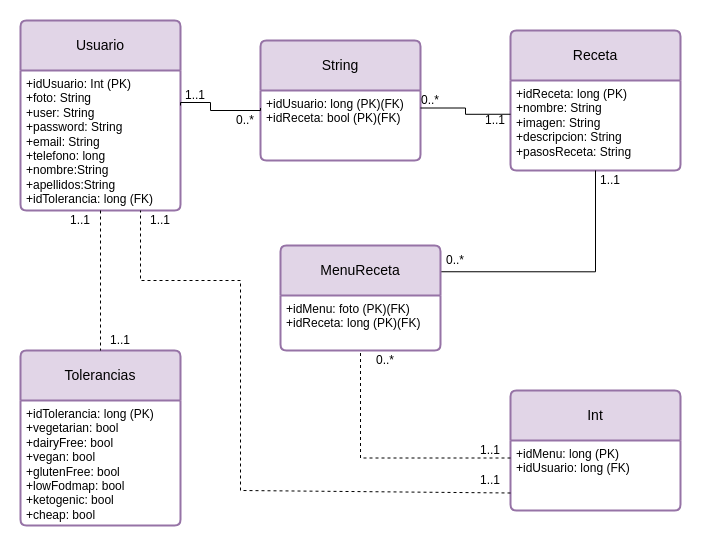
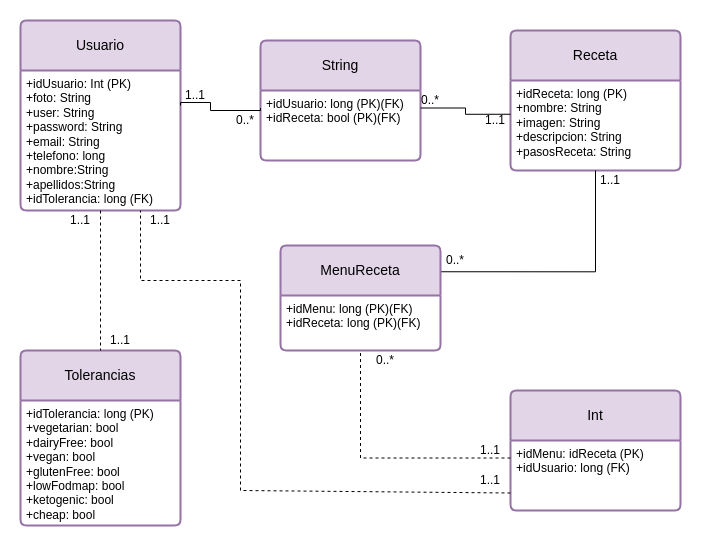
  <mxCell id="0" />
  <mxCell id="1" parent="0" />
  <mxCell id="2" value="Usuario" style="swimlane;childLayout=stackLayout;horizontal=1;startSize=50;horizontalStack=0;rounded=1;fontSize=14;fontStyle=0;strokeWidth=2;resizeParent=0;resizeLast=1;shadow=0;dashed=0;align=center;arcSize=4;whiteSpace=wrap;html=1;fillColor=#e1d5e7;strokeColor=#9673a6;" parent="1" vertex="1"><mxGeometry x="20" y="20" width="160" height="190" as="geometry" /></mxCell>
  <mxCell id="3" value="&lt;div&gt;+idUsuario: Int (PK)&lt;/div&gt;&lt;div&gt;+foto: String&lt;/div&gt;+user: String&lt;span style=&quot;white-space: pre;&quot;&gt;&#09;&lt;/span&gt;&lt;span style=&quot;white-space: pre;&quot;&gt;&#09;&lt;/span&gt;&lt;span style=&quot;white-space: pre;&quot;&gt;&#09;&lt;/span&gt;&lt;br&gt;+password: String&lt;br&gt;+email: String&lt;div&gt;+telefono: long&lt;/div&gt;&lt;div&gt;+nombre:&lt;span style=&quot;background-color: initial;&quot;&gt;String&lt;/span&gt;&lt;/div&gt;&lt;div&gt;+apellidos:&lt;span style=&quot;background-color: initial;&quot;&gt;String&lt;/span&gt;&lt;/div&gt;&lt;div&gt;&lt;span style=&quot;background-color: initial;&quot;&gt;+idTolerancia: long (FK)&lt;/span&gt;&lt;/div&gt;" style="align=left;strokeColor=none;fillColor=none;spacingLeft=4;fontSize=12;verticalAlign=top;resizable=0;rotatable=0;part=1;html=1;" parent="2" vertex="1"><mxGeometry y="50" width="160" height="140" as="geometry" /></mxCell>
  <mxCell id="4" value="Receta" style="swimlane;childLayout=stackLayout;horizontal=1;startSize=50;horizontalStack=0;rounded=1;fontSize=14;fontStyle=0;strokeWidth=2;resizeParent=0;resizeLast=1;shadow=0;dashed=0;align=center;arcSize=4;whiteSpace=wrap;html=1;fillColor=#e1d5e7;strokeColor=#9673a6;" parent="1" vertex="1"><mxGeometry x="510" y="30" width="170" height="140" as="geometry" /></mxCell>
  <mxCell id="5" value="+idReceta: long (PK)&lt;br&gt;+nombre: String&lt;span style=&quot;white-space: pre;&quot;&gt;&#09;&lt;/span&gt;&lt;span style=&quot;white-space: pre;&quot;&gt;&#09;&lt;/span&gt;&lt;span style=&quot;white-space: pre;&quot;&gt;&#09;&lt;/span&gt;&lt;br&gt;+imagen: String&lt;div&gt;+descripcion: String&lt;/div&gt;&lt;div&gt;+pasosReceta: String&lt;/div&gt;" style="align=left;strokeColor=none;fillColor=none;spacingLeft=4;fontSize=12;verticalAlign=top;resizable=0;rotatable=0;part=1;html=1;" parent="4" vertex="1"><mxGeometry y="50" width="170" height="90" as="geometry" /></mxCell>
  <mxCell id="6" value="String" style="swimlane;childLayout=stackLayout;horizontal=1;startSize=50;horizontalStack=0;rounded=1;fontSize=14;fontStyle=0;strokeWidth=2;resizeParent=0;resizeLast=1;shadow=0;dashed=0;align=center;arcSize=4;whiteSpace=wrap;html=1;fillColor=#e1d5e7;strokeColor=#9673a6;" parent="1" vertex="1"><mxGeometry x="260" y="40" width="160" height="120" as="geometry" /></mxCell>
  <mxCell id="7" value="+idUsuario: long (PK)(FK)&lt;div&gt;+idReceta: bool&amp;nbsp;&lt;span style=&quot;background-color: initial;&quot;&gt;(PK)(FK)&lt;/span&gt;&lt;/div&gt;&lt;div&gt;&lt;br&gt;&lt;/div&gt;" style="align=left;strokeColor=none;fillColor=none;spacingLeft=4;fontSize=12;verticalAlign=top;resizable=0;rotatable=0;part=1;html=1;" parent="6" vertex="1"><mxGeometry y="50" width="160" height="70" as="geometry" /></mxCell>
  <mxCell id="8" value="Tolerancias" style="swimlane;childLayout=stackLayout;horizontal=1;startSize=50;horizontalStack=0;rounded=1;fontSize=14;fontStyle=0;strokeWidth=2;resizeParent=0;resizeLast=1;shadow=0;dashed=0;align=center;arcSize=4;whiteSpace=wrap;html=1;fillColor=#e1d5e7;strokeColor=#9673a6;" parent="1" vertex="1"><mxGeometry x="20" y="350" width="160" height="175" as="geometry" /></mxCell>
  <mxCell id="9" value="&lt;div&gt;+idTolerancia: long&amp;nbsp;&lt;span style=&quot;background-color: initial;&quot;&gt;(PK)&lt;/span&gt;&lt;/div&gt;+vegetarian: bool&lt;br&gt;+dairyFree: bool&lt;br&gt;+vegan: bool&lt;div&gt;+glutenFree: bool&lt;/div&gt;&lt;div&gt;+lowFodmap: bool&lt;/div&gt;&lt;div&gt;+ketogenic: bool&lt;/div&gt;&lt;div&gt;+cheap: bool&lt;/div&gt;" style="align=left;strokeColor=none;fillColor=none;spacingLeft=4;fontSize=12;verticalAlign=top;resizable=0;rotatable=0;part=1;html=1;" parent="8" vertex="1"><mxGeometry y="50" width="160" height="125" as="geometry" /></mxCell>
  <mxCell id="10" style="edgeStyle=orthogonalEdgeStyle;rounded=0;orthogonalLoop=1;jettySize=auto;html=1;exitX=1;exitY=0.25;exitDx=0;exitDy=0;entryX=0;entryY=0.25;entryDx=0;entryDy=0;endArrow=none;endFill=0;" parent="1" source="3" target="7" edge="1"><mxGeometry relative="1" as="geometry"><Array as="points"><mxPoint x="210" y="102" /><mxPoint x="210" y="110" /></Array></mxGeometry></mxCell>
  <mxCell id="11" style="edgeStyle=orthogonalEdgeStyle;rounded=0;orthogonalLoop=1;jettySize=auto;html=1;exitX=1;exitY=0.25;exitDx=0;exitDy=0;entryX=0;entryY=0.375;entryDx=0;entryDy=0;entryPerimeter=0;endArrow=none;endFill=0;" parent="1" source="7" target="5" edge="1"><mxGeometry relative="1" as="geometry" /></mxCell>
  <mxCell id="12" value="0..*" style="text;html=1;align=center;verticalAlign=middle;whiteSpace=wrap;rounded=0;" parent="1" vertex="1"><mxGeometry x="230" y="110" width="30" height="20" as="geometry" /></mxCell>
  <mxCell id="13" value="0..*" style="text;html=1;align=center;verticalAlign=middle;whiteSpace=wrap;rounded=0;" parent="1" vertex="1"><mxGeometry x="410" y="90" width="40" height="20" as="geometry" /></mxCell>
  <mxCell id="14" value="1..1" style="text;html=1;align=center;verticalAlign=middle;whiteSpace=wrap;rounded=0;" parent="1" vertex="1"><mxGeometry x="60" y="210" width="40" height="20" as="geometry" /></mxCell>
  <mxCell id="15" value="1..1" style="text;html=1;align=center;verticalAlign=middle;whiteSpace=wrap;rounded=0;" parent="1" vertex="1"><mxGeometry x="90" y="330" width="60" height="20" as="geometry" /></mxCell>
  <mxCell id="16" value="1..1" style="text;html=1;align=center;verticalAlign=middle;whiteSpace=wrap;rounded=0;" parent="1" vertex="1"><mxGeometry x="170" y="80" width="50" height="30" as="geometry" /></mxCell>
  <mxCell id="17" value="1..1" style="text;html=1;align=center;verticalAlign=middle;whiteSpace=wrap;rounded=0;" parent="1" vertex="1"><mxGeometry x="470" y="110" width="50" height="20" as="geometry" /></mxCell>
  <mxCell id="18" style="edgeStyle=orthogonalEdgeStyle;rounded=0;orthogonalLoop=1;jettySize=auto;html=1;exitX=0.5;exitY=1;exitDx=0;exitDy=0;entryX=0.5;entryY=0;entryDx=0;entryDy=0;endArrow=none;endFill=0;dashed=1;" parent="1" source="3" target="8" edge="1"><mxGeometry relative="1" as="geometry" /></mxCell>
  <mxCell id="19" value="Int" style="swimlane;childLayout=stackLayout;horizontal=1;startSize=50;horizontalStack=0;rounded=1;fontSize=14;fontStyle=0;strokeWidth=2;resizeParent=0;resizeLast=1;shadow=0;dashed=0;align=center;arcSize=4;whiteSpace=wrap;html=1;fillColor=#e1d5e7;strokeColor=#9673a6;" parent="1" vertex="1"><mxGeometry x="510" y="390" width="170" height="120" as="geometry" /></mxCell>
- <mxCell id="20" value="&lt;div&gt;+idMenu: long&amp;nbsp;&lt;span style=&quot;background-color: initial;&quot;&gt;(PK)&lt;/span&gt;&lt;/div&gt;&lt;div&gt;+idUsuario: long (FK)&lt;/div&gt;" style="align=left;strokeColor=none;fillColor=none;spacingLeft=4;fontSize=12;verticalAlign=top;resizable=0;rotatable=0;part=1;html=1;" parent="19" vertex="1"><mxGeometry y="50" width="170" height="70" as="geometry" /></mxCell>
+ <mxCell id="20" value="&lt;div&gt;+idMenu: idReceta&amp;nbsp;&lt;span style=&quot;background-color: initial;&quot;&gt;(PK)&lt;/span&gt;&lt;/div&gt;&lt;div&gt;+idUsuario: long (FK)&lt;/div&gt;" style="align=left;strokeColor=none;fillColor=none;spacingLeft=4;fontSize=12;verticalAlign=top;resizable=0;rotatable=0;part=1;html=1;" parent="19" vertex="1"><mxGeometry y="50" width="170" height="70" as="geometry" /></mxCell>
  <mxCell id="21" value="1..1" style="text;html=1;align=center;verticalAlign=middle;whiteSpace=wrap;rounded=0;" parent="1" vertex="1"><mxGeometry x="470" y="440" width="40" height="20" as="geometry" /></mxCell>
  <mxCell id="22" style="edgeStyle=orthogonalEdgeStyle;rounded=0;orthogonalLoop=1;jettySize=auto;html=1;exitX=1;exitY=0.25;exitDx=0;exitDy=0;entryX=0.5;entryY=1;entryDx=0;entryDy=0;endArrow=none;endFill=0;" parent="1" source="23" target="5" edge="1"><mxGeometry relative="1" as="geometry" /></mxCell>
  <mxCell id="23" value="MenuReceta" style="swimlane;childLayout=stackLayout;horizontal=1;startSize=50;horizontalStack=0;rounded=1;fontSize=14;fontStyle=0;strokeWidth=2;resizeParent=0;resizeLast=1;shadow=0;dashed=0;align=center;arcSize=4;whiteSpace=wrap;html=1;fillColor=#e1d5e7;strokeColor=#9673a6;" parent="1" vertex="1"><mxGeometry x="280" y="245" width="160" height="105" as="geometry" /></mxCell>
- <mxCell id="24" value="&lt;div&gt;+idMenu: foto&amp;nbsp;&lt;span style=&quot;background-color: initial;&quot;&gt;(PK)&lt;/span&gt;&lt;span style=&quot;background-color: initial;&quot;&gt;(FK)&lt;/span&gt;&lt;/div&gt;&lt;div&gt;+idReceta: long&amp;nbsp;&lt;span style=&quot;background-color: initial;&quot;&gt;(PK)&lt;/span&gt;&lt;span style=&quot;background-color: initial;&quot;&gt;(FK)&lt;/span&gt;&lt;/div&gt;" style="align=left;strokeColor=none;fillColor=none;spacingLeft=4;fontSize=12;verticalAlign=top;resizable=0;rotatable=0;part=1;html=1;" parent="23" vertex="1"><mxGeometry y="50" width="160" height="55" as="geometry" /></mxCell>
+ <mxCell id="24" value="&lt;div&gt;+idMenu: long&amp;nbsp;&lt;span style=&quot;background-color: initial;&quot;&gt;(PK)&lt;/span&gt;&lt;span style=&quot;background-color: initial;&quot;&gt;(FK)&lt;/span&gt;&lt;/div&gt;&lt;div&gt;+idReceta: long&amp;nbsp;&lt;span style=&quot;background-color: initial;&quot;&gt;(PK)&lt;/span&gt;&lt;span style=&quot;background-color: initial;&quot;&gt;(FK)&lt;/span&gt;&lt;/div&gt;" style="align=left;strokeColor=none;fillColor=none;spacingLeft=4;fontSize=12;verticalAlign=top;resizable=0;rotatable=0;part=1;html=1;" parent="23" vertex="1"><mxGeometry y="50" width="160" height="55" as="geometry" /></mxCell>
  <mxCell id="25" style="edgeStyle=orthogonalEdgeStyle;rounded=0;orthogonalLoop=1;jettySize=auto;html=1;exitX=0;exitY=0.25;exitDx=0;exitDy=0;entryX=0.5;entryY=1;entryDx=0;entryDy=0;endArrow=none;endFill=0;dashed=1;" parent="1" source="20" target="24" edge="1"><mxGeometry relative="1" as="geometry" /></mxCell>
  <mxCell id="26" value="1..1" style="text;html=1;align=center;verticalAlign=middle;whiteSpace=wrap;rounded=0;" parent="1" vertex="1"><mxGeometry x="590" y="170" width="40" height="20" as="geometry" /></mxCell>
  <mxCell id="27" value="0..*" style="text;html=1;align=center;verticalAlign=middle;whiteSpace=wrap;rounded=0;" parent="1" vertex="1"><mxGeometry x="440" y="250" width="30" height="20" as="geometry" /></mxCell>
  <mxCell id="28" value="0..*" style="text;html=1;align=center;verticalAlign=middle;whiteSpace=wrap;rounded=0;" parent="1" vertex="1"><mxGeometry x="370" y="350" width="30" height="20" as="geometry" /></mxCell>
  <mxCell id="29" value="" style="endArrow=none;dashed=1;html=1;rounded=0;entryX=0.75;entryY=1;entryDx=0;entryDy=0;exitX=0;exitY=0.75;exitDx=0;exitDy=0;" parent="1" source="20" edge="1"><mxGeometry width="50" height="50" relative="1" as="geometry"><mxPoint x="300" y="480" as="sourcePoint" /><mxPoint x="140" y="210" as="targetPoint" /><Array as="points"><mxPoint x="240" y="490" /><mxPoint x="240" y="280" /><mxPoint x="140" y="280" /></Array></mxGeometry></mxCell>
  <mxCell id="30" style="edgeStyle=orthogonalEdgeStyle;rounded=0;orthogonalLoop=1;jettySize=auto;html=1;exitX=0.5;exitY=1;exitDx=0;exitDy=0;" parent="1" source="21" target="21" edge="1"><mxGeometry relative="1" as="geometry" /></mxCell>
  <mxCell id="31" value="1..1" style="text;html=1;align=center;verticalAlign=middle;whiteSpace=wrap;rounded=0;" parent="1" vertex="1"><mxGeometry x="470" y="470" width="40" height="20" as="geometry" /></mxCell>
  <mxCell id="32" value="1..1" style="text;html=1;align=center;verticalAlign=middle;whiteSpace=wrap;rounded=0;" parent="1" vertex="1"><mxGeometry x="140" y="210" width="40" height="20" as="geometry" /></mxCell>
